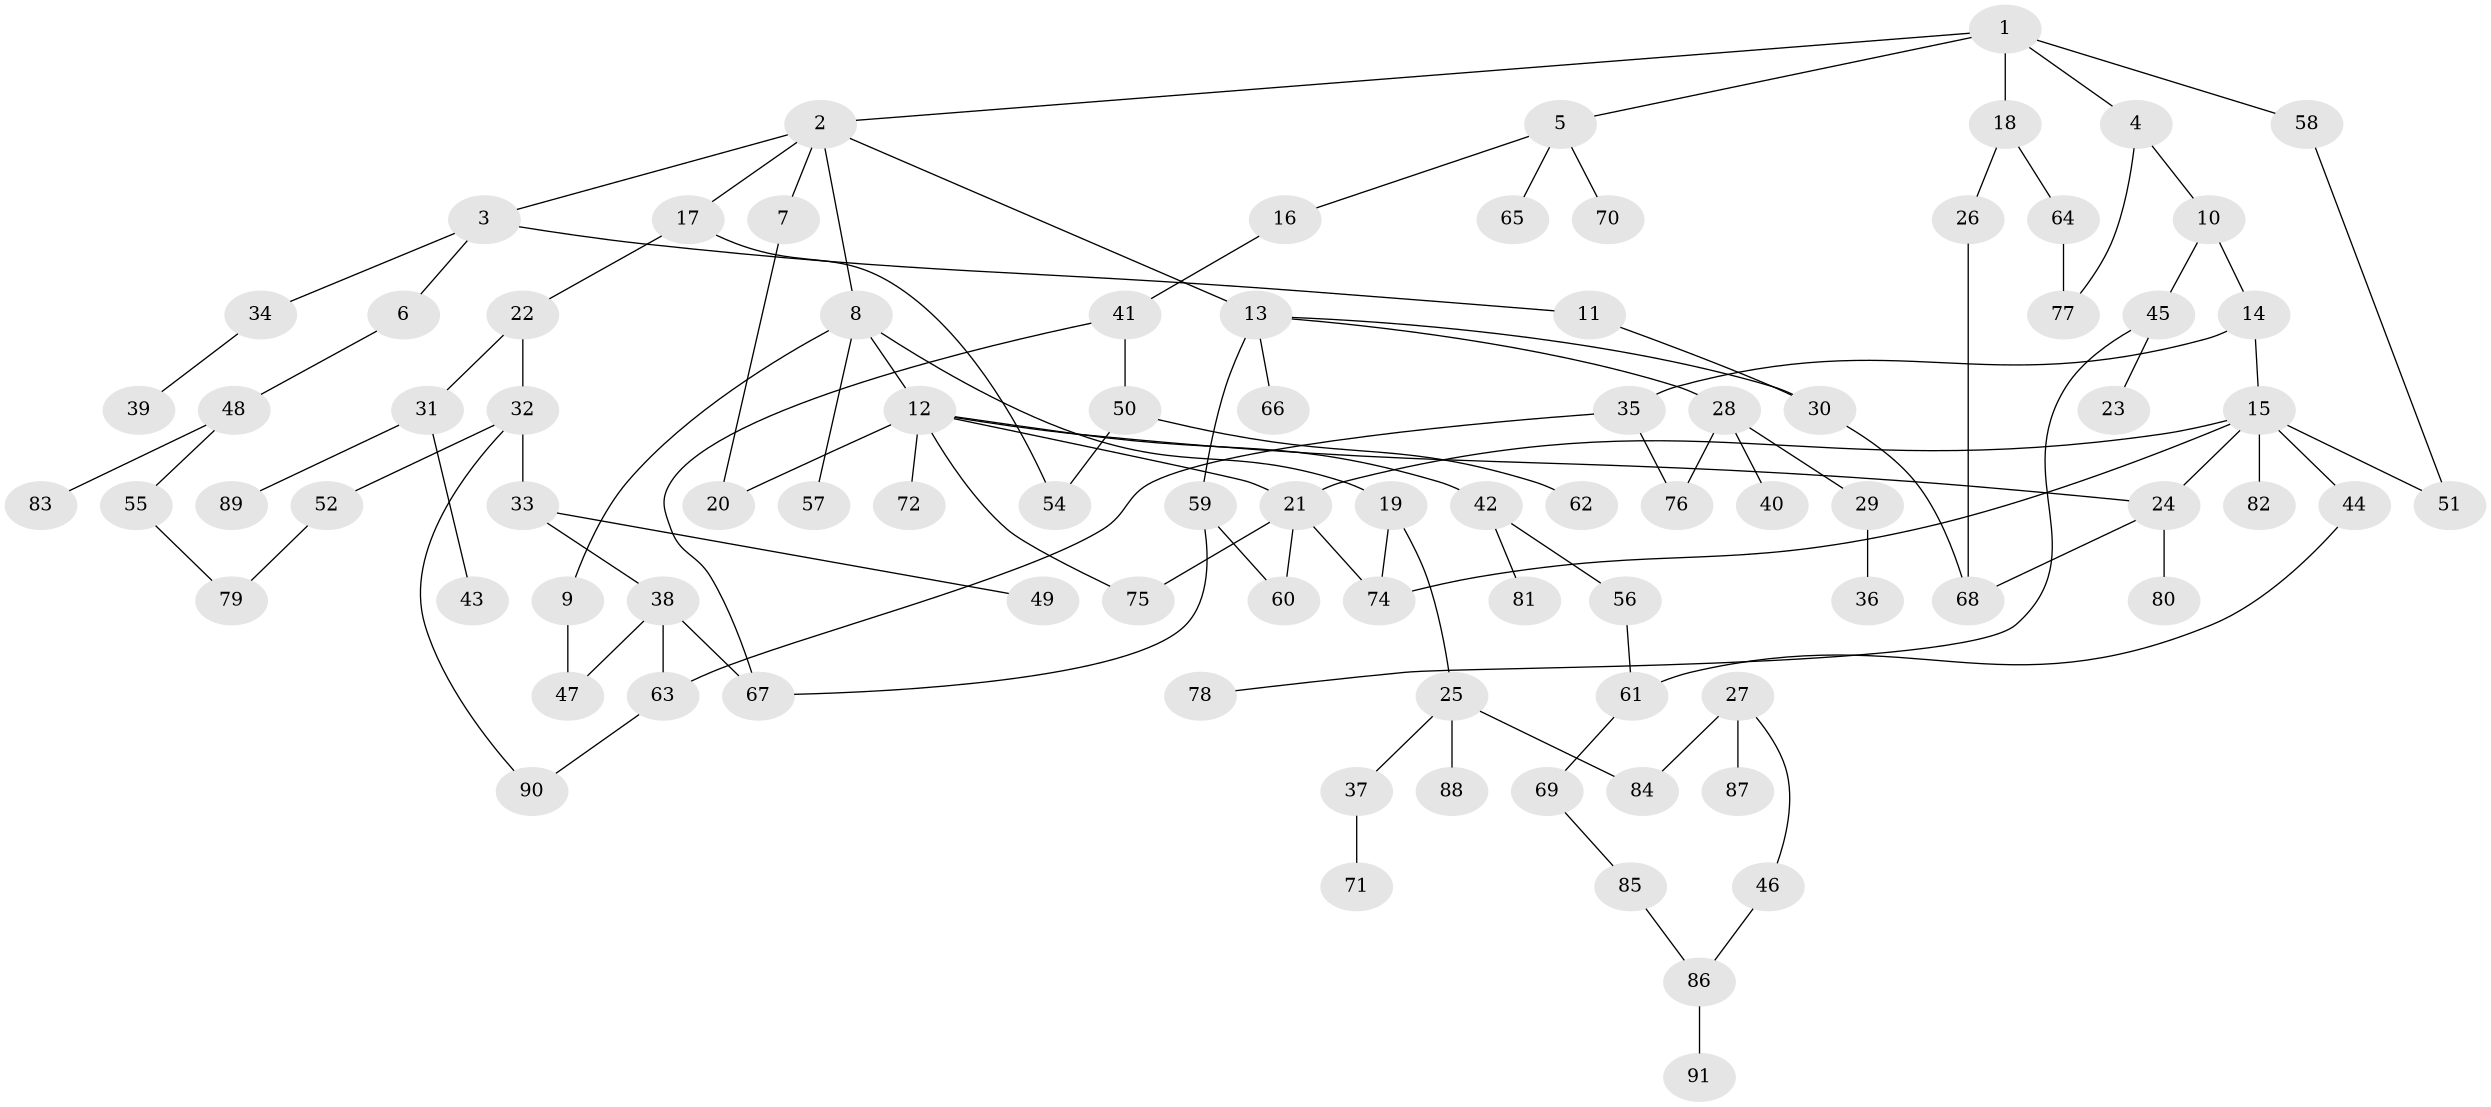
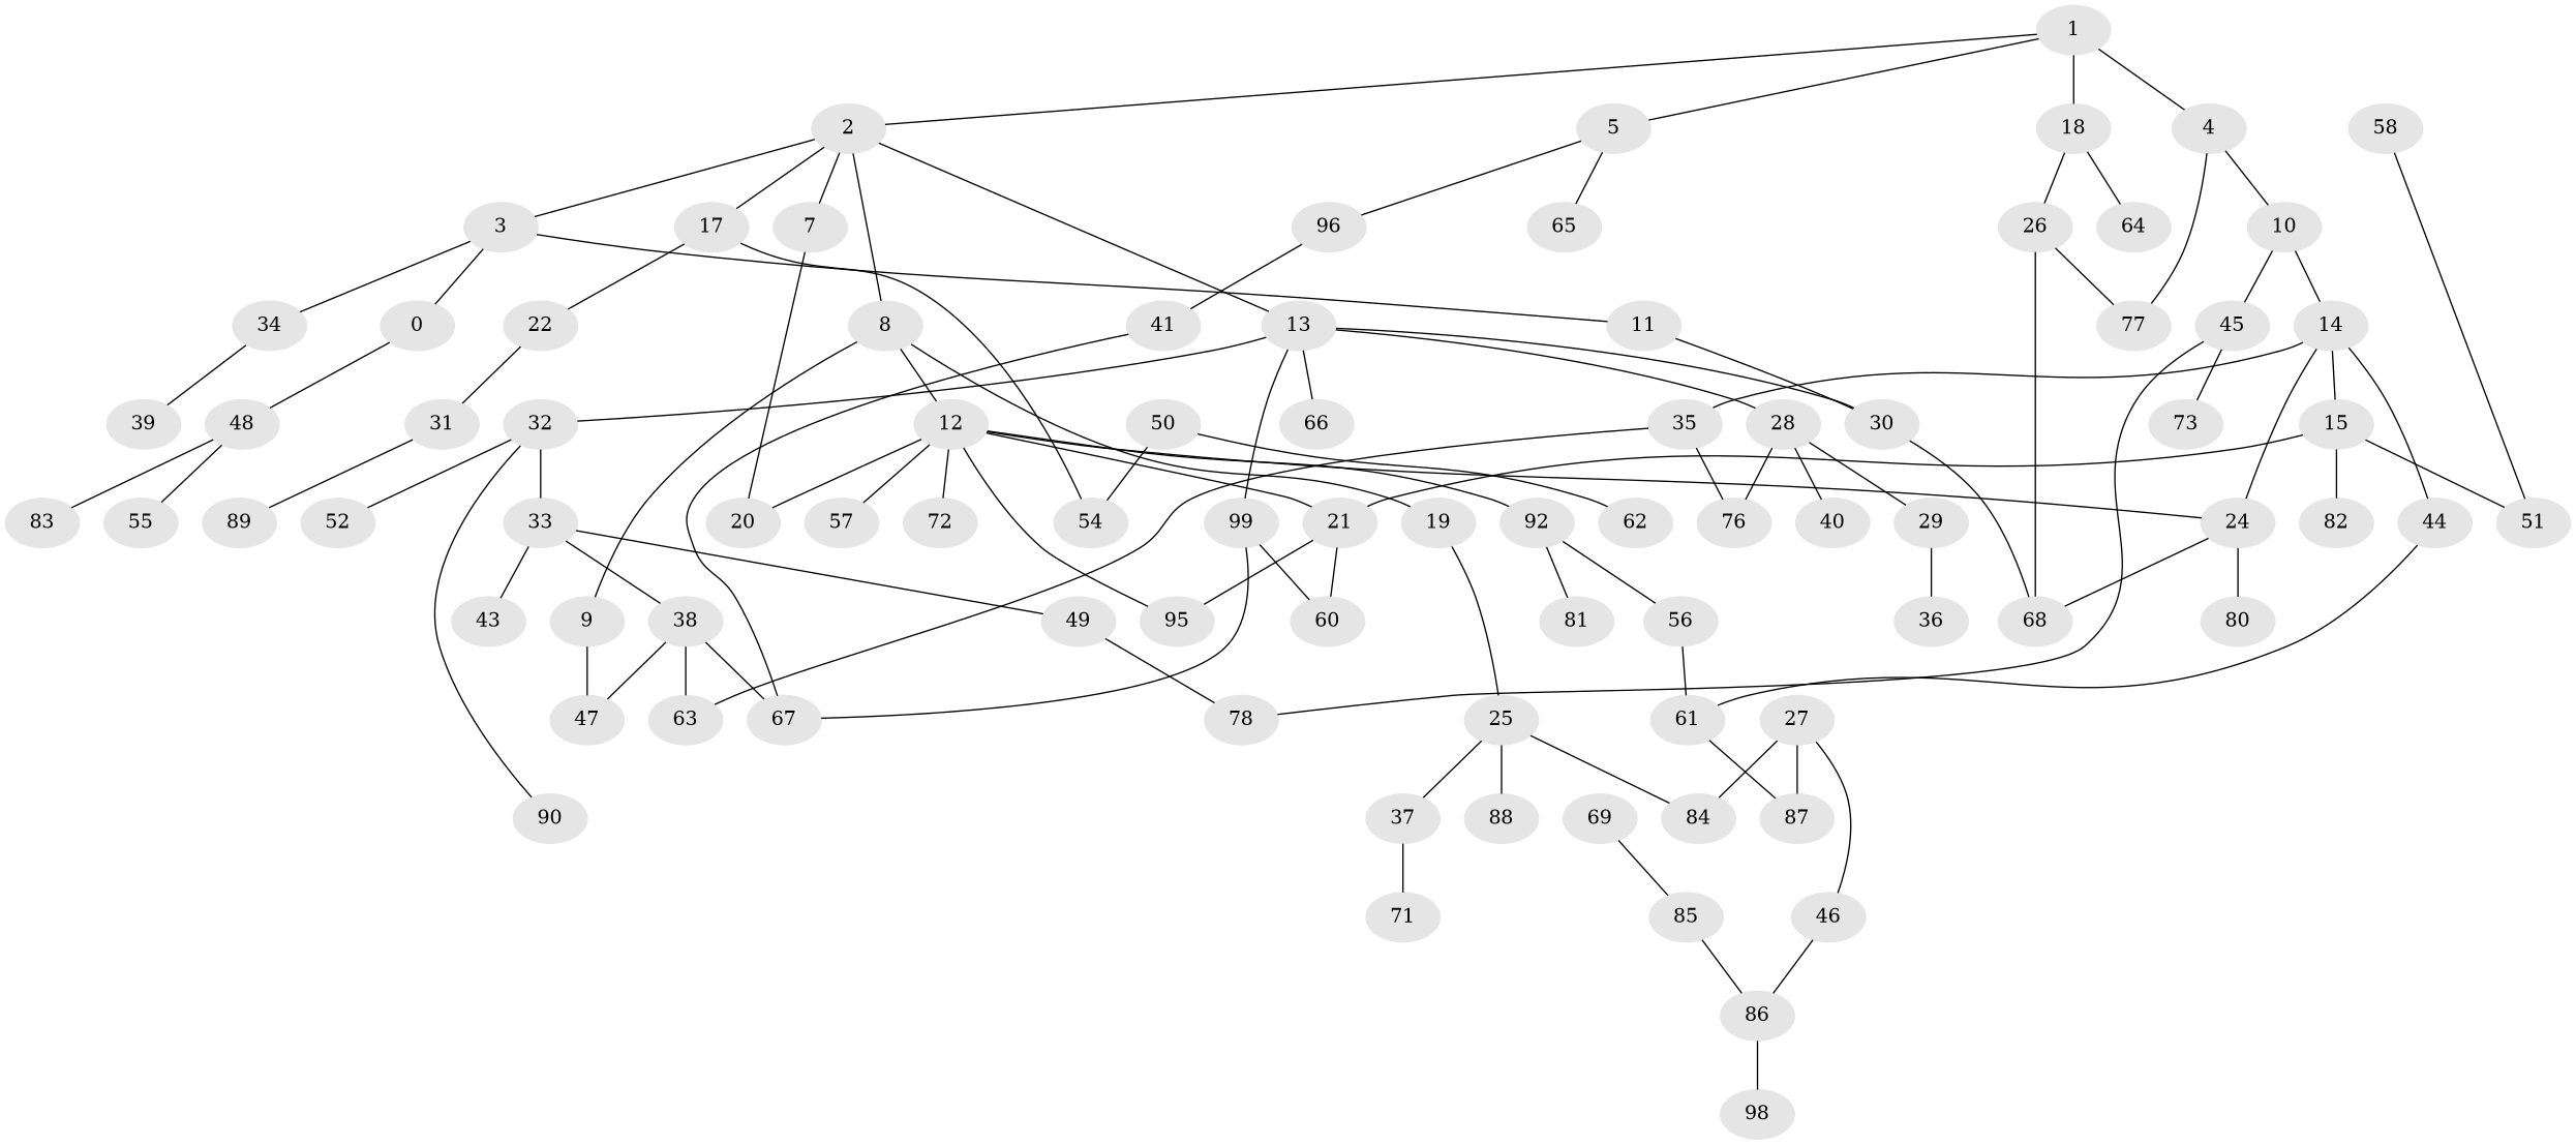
  graph {
    node [color=gray90 style=filled]
    1
    2
    4
    5
    18
    58
    3
    7
    8
    13
    17
    10
    77
-   16
+   16 [label=96]
    65
-   70
    26
    64
    51
-   6
+   6 [label=0]
    11
    34
    20
    9
    12
    19
    57
    30
    28
    32
-   59
+   59 [label=99]
    66
    22
    54
    48
    39
    14
    45
    41
    55
    83
    47
    21
    24
-   42
+   42 [label=92]
    72
-   75
-   74
+   75 [label=95]
    25
    15
    35
    44
-   73 [label=23]
+   73
    78
    68
    60
    80
    56
    81
    29
    40
    76
    33
    52
    90
    67
    82
    63
    61
    50
    31
    37
    84
    88
    43
    89
    27
    46
    87
    71
    86
    36
    38
    49
-   79
    62
    69
-   91
+   91 [label=98]
    85
    1 -- 2
    1 -- 4
    1 -- 5
    1 -- 18
-   1 -- 58
    2 -- 3
    2 -- 7
    2 -- 8
    2 -- 13
    2 -- 17
    4 -- 10
    4 -- 77
    5 -- 16
    5 -- 65
-   5 -- 70
    18 -- 26
    18 -- 64
    58 -- 51
    3 -- 6
    3 -- 11
    3 -- 34
    7 -- 20
    8 -- 9
    8 -- 12
    8 -- 19
-   8 -- 57
+   12 -- 57
    13 -- 30
    13 -- 28
-   22 -- 32
+   13 -- 32
    13 -- 59
    13 -- 66
    17 -- 22
    17 -- 54
    10 -- 14
    10 -- 45
    16 -- 41
-   64 -- 77
+   26 -- 77
    26 -- 68
    6 -- 48
    11 -- 30
    34 -- 39
    9 -- 47
    12 -- 20
    12 -- 21
    12 -- 24
    12 -- 42
    12 -- 72
    12 -- 75
-   19 -- 74
    19 -- 25
    30 -- 68
    28 -- 29
    28 -- 40
    28 -- 76
    32 -- 33
    32 -- 52
    32 -- 90
    59 -- 60
    59 -- 67
    22 -- 31
    48 -- 55
    48 -- 83
-   15 -- 24
+   14 -- 24
    14 -- 15
    14 -- 35
-   15 -- 44
+   14 -- 44
    45 -- 73
    45 -- 78
    41 -- 67
-   41 -- 50
-   55 -- 79
    21 -- 75
-   21 -- 74
    21 -- 60
    24 -- 68
    24 -- 80
    42 -- 56
    42 -- 81
    25 -- 37
    25 -- 84
    25 -- 88
    15 -- 51
    15 -- 21
-   15 -- 74
    15 -- 82
    35 -- 76
    35 -- 63
    44 -- 61
    56 -- 61
    29 -- 36
    33 -- 38
    33 -- 49
-   52 -- 79
-   63 -- 90
-   61 -- 69
+   61 -- 87
    50 -- 54
    50 -- 62
-   31 -- 43
+   33 -- 43
    31 -- 89
    37 -- 71
    27 -- 84
    27 -- 46
    27 -- 87
    46 -- 86
    86 -- 91
    38 -- 47
    38 -- 67
    38 -- 63
+   49 -- 78
    69 -- 85
    85 -- 86
  }
